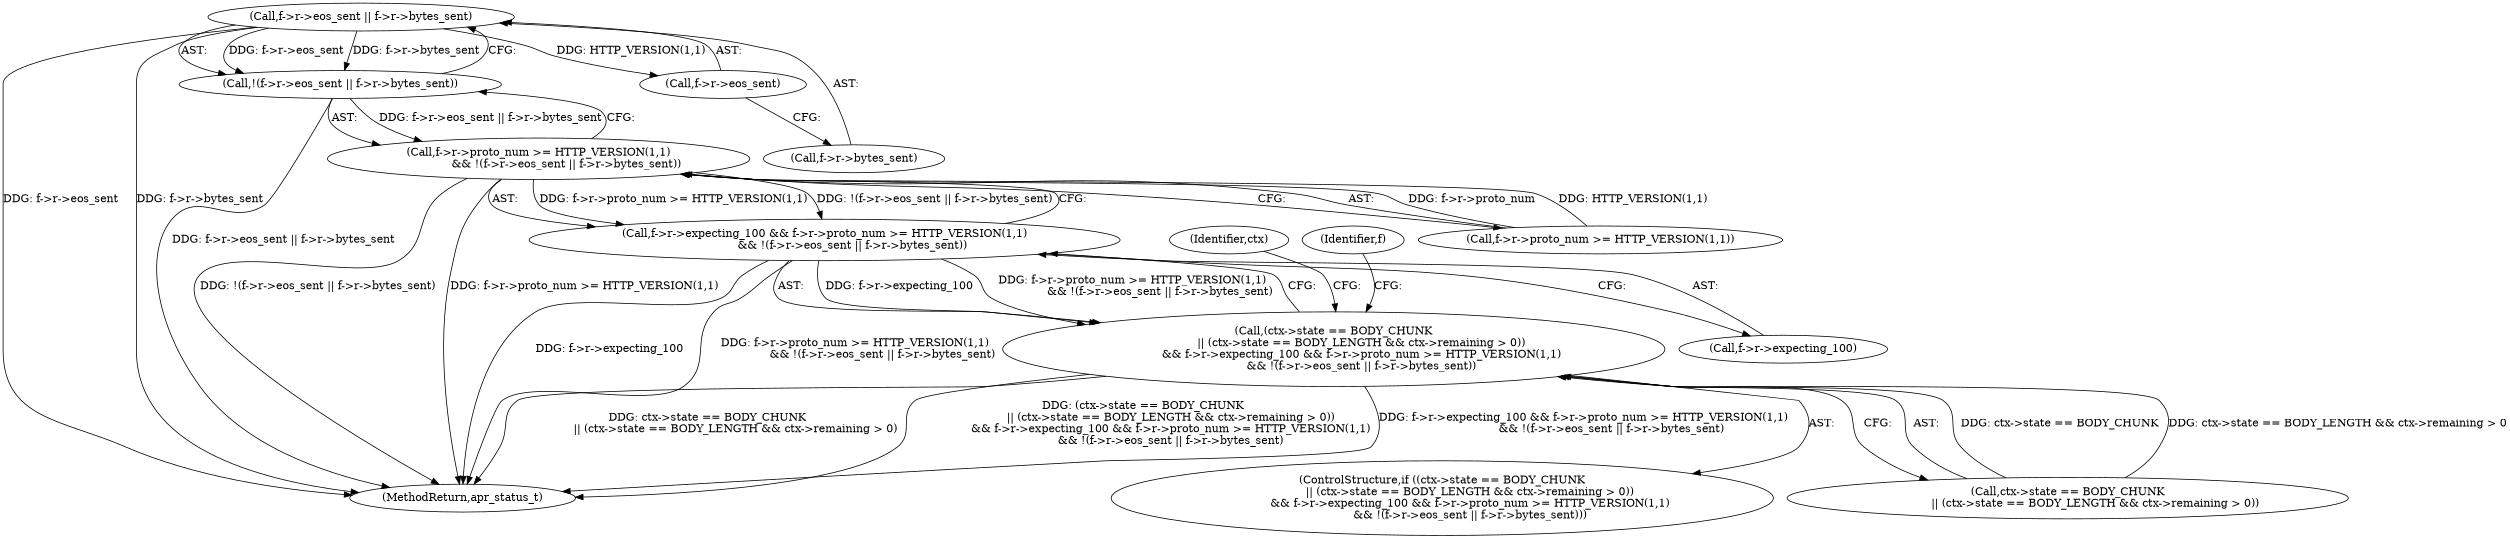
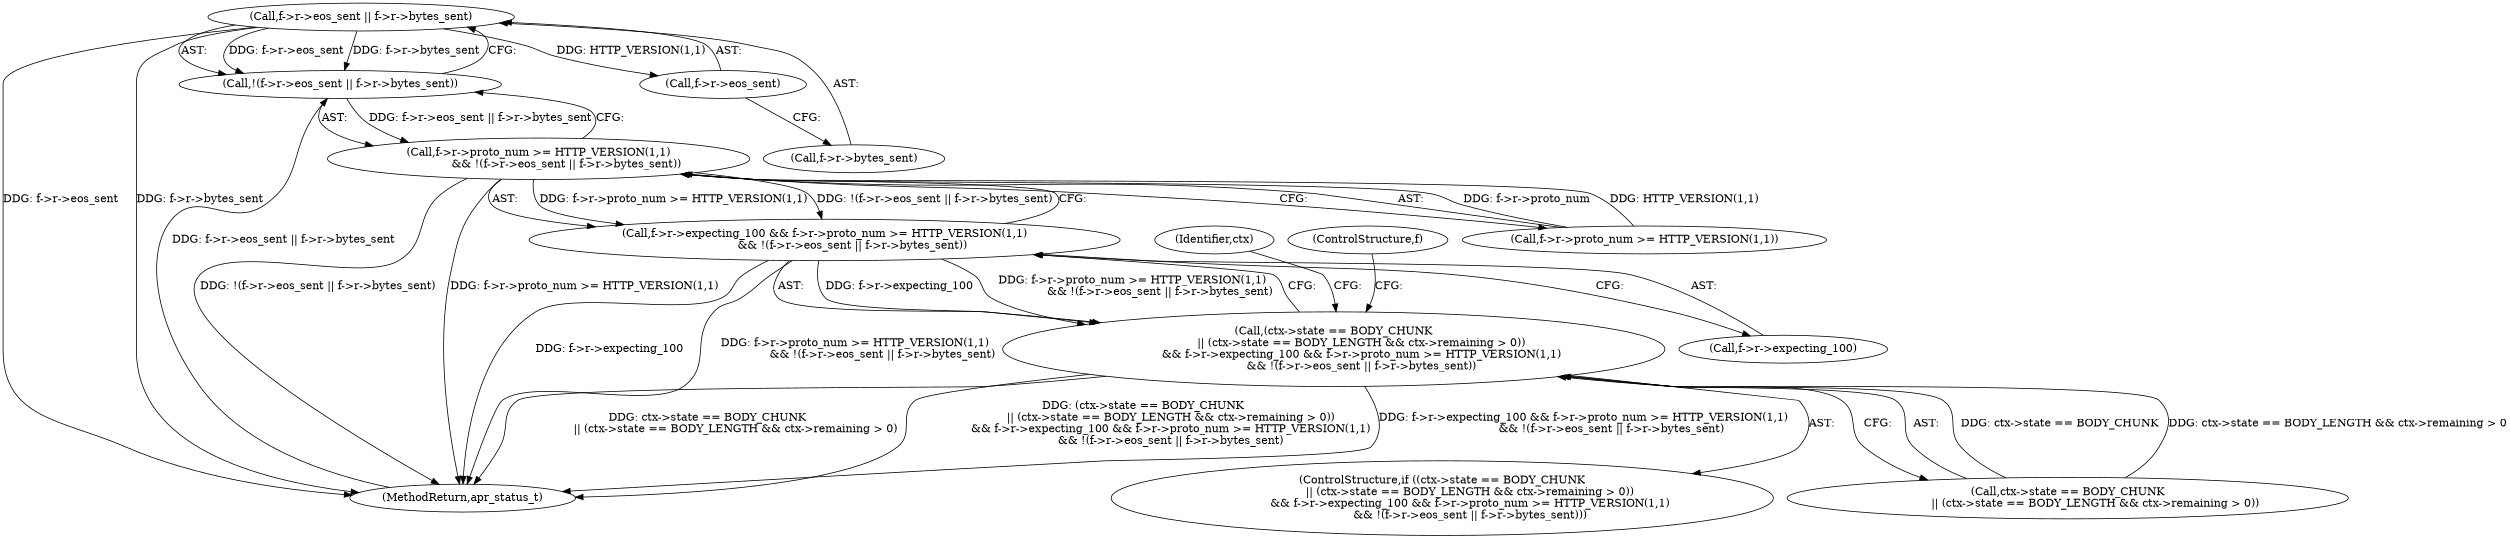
  digraph {
    n1 [label="(Call,f->r->eos_sent || f->r->bytes_sent)"]
    n2 [label="(Call,!(f->r->eos_sent || f->r->bytes_sent))"]
    n3 [label="(MethodReturn,apr_status_t)"]
    n4 [label="(Call,f->r->eos_sent)"]
    n5 [label="(Call,f->r->proto_num >= HTTP_VERSION(1,1)\n                && !(f->r->eos_sent || f->r->bytes_sent))"]
    n6 [label="(Call,f->r->bytes_sent)"]
    n7 [label="(Call,f->r->expecting_100 && f->r->proto_num >= HTTP_VERSION(1,1)\n                && !(f->r->eos_sent || f->r->bytes_sent))"]
    n8 [label="(Call,f->r->proto_num >= HTTP_VERSION(1,1))"]
    n9 [label="(Call,(ctx->state == BODY_CHUNK\n                || (ctx->state == BODY_LENGTH && ctx->remaining > 0))\n                && f->r->expecting_100 && f->r->proto_num >= HTTP_VERSION(1,1)\n                && !(f->r->eos_sent || f->r->bytes_sent))"]
    n10 [label="(Call,f->r->expecting_100)"]
    n11 [label="(ControlStructure,if ((ctx->state == BODY_CHUNK\n                || (ctx->state == BODY_LENGTH && ctx->remaining > 0))\n                && f->r->expecting_100 && f->r->proto_num >= HTTP_VERSION(1,1)\n                && !(f->r->eos_sent || f->r->bytes_sent)))"]
    n12 [label="(Call,ctx->state == BODY_CHUNK\n                || (ctx->state == BODY_LENGTH && ctx->remaining > 0))"]
    n13 [label="(Identifier,ctx)"]
-   n14 [label="(Identifier,f)"]
+   n14 [label="(ControlStructure,f)"]
    n1 -> n2 [label="AST: "]
    n1 -> n2 [label="DDG: f->r->eos_sent"]
    n1 -> n2 [label="DDG: f->r->bytes_sent"]
    n1 -> n3 [label="DDG: f->r->eos_sent"]
    n1 -> n3 [label="DDG: f->r->bytes_sent"]
    n1 -> n4 [label="DDG: HTTP_VERSION(1,1)"]
    n2 -> n1 [label="CFG: "]
-   n2 -> n3 [label="DDG: f->r->eos_sent || f->r->bytes_sent"]
+   n3 -> n2 [label="DDG: f->r->eos_sent || f->r->bytes_sent"]
    n2 -> n5 [label="AST: "]
    n2 -> n5 [label="DDG: f->r->eos_sent || f->r->bytes_sent"]
    n4 -> n1 [label="AST: "]
    n4 -> n6 [label="CFG: "]
    n5 -> n2 [label="CFG: "]
    n5 -> n3 [label="DDG: !(f->r->eos_sent || f->r->bytes_sent)"]
    n5 -> n3 [label="DDG: f->r->proto_num >= HTTP_VERSION(1,1)"]
    n5 -> n7 [label="AST: "]
    n5 -> n7 [label="DDG: f->r->proto_num >= HTTP_VERSION(1,1)"]
    n5 -> n7 [label="DDG: !(f->r->eos_sent || f->r->bytes_sent)"]
    n5 -> n8 [label="CFG: "]
    n6 -> n1 [label="AST: "]
    n7 -> n3 [label="DDG: f->r->expecting_100"]
    n7 -> n3 [label="DDG: f->r->proto_num >= HTTP_VERSION(1,1)\n                && !(f->r->eos_sent || f->r->bytes_sent)"]
    n7 -> n5 [label="CFG: "]
    n7 -> n9 [label="AST: "]
    n7 -> n9 [label="DDG: f->r->expecting_100"]
    n7 -> n9 [label="DDG: f->r->proto_num >= HTTP_VERSION(1,1)\n                && !(f->r->eos_sent || f->r->bytes_sent)"]
    n7 -> n10 [label="CFG: "]
    n8 -> n5 [label="AST: "]
    n8 -> n5 [label="DDG: f->r->proto_num"]
    n8 -> n5 [label="DDG: HTTP_VERSION(1,1)"]
    n9 -> n3 [label="DDG: ctx->state == BODY_CHUNK\n                || (ctx->state == BODY_LENGTH && ctx->remaining > 0)"]
    n9 -> n3 [label="DDG: (ctx->state == BODY_CHUNK\n                || (ctx->state == BODY_LENGTH && ctx->remaining > 0))\n                && f->r->expecting_100 && f->r->proto_num >= HTTP_VERSION(1,1)\n                && !(f->r->eos_sent || f->r->bytes_sent)"]
    n9 -> n3 [label="DDG: f->r->expecting_100 && f->r->proto_num >= HTTP_VERSION(1,1)\n                && !(f->r->eos_sent || f->r->bytes_sent)"]
    n9 -> n7 [label="CFG: "]
    n9 -> n11 [label="AST: "]
    n9 -> n12 [label="CFG: "]
    n10 -> n7 [label="AST: "]
    n12 -> n9 [label="AST: "]
    n12 -> n9 [label="DDG: ctx->state == BODY_CHUNK"]
    n12 -> n9 [label="DDG: ctx->state == BODY_LENGTH && ctx->remaining > 0"]
    n13 -> n9 [label="CFG: "]
    n14 -> n9 [label="CFG: "]
  }
